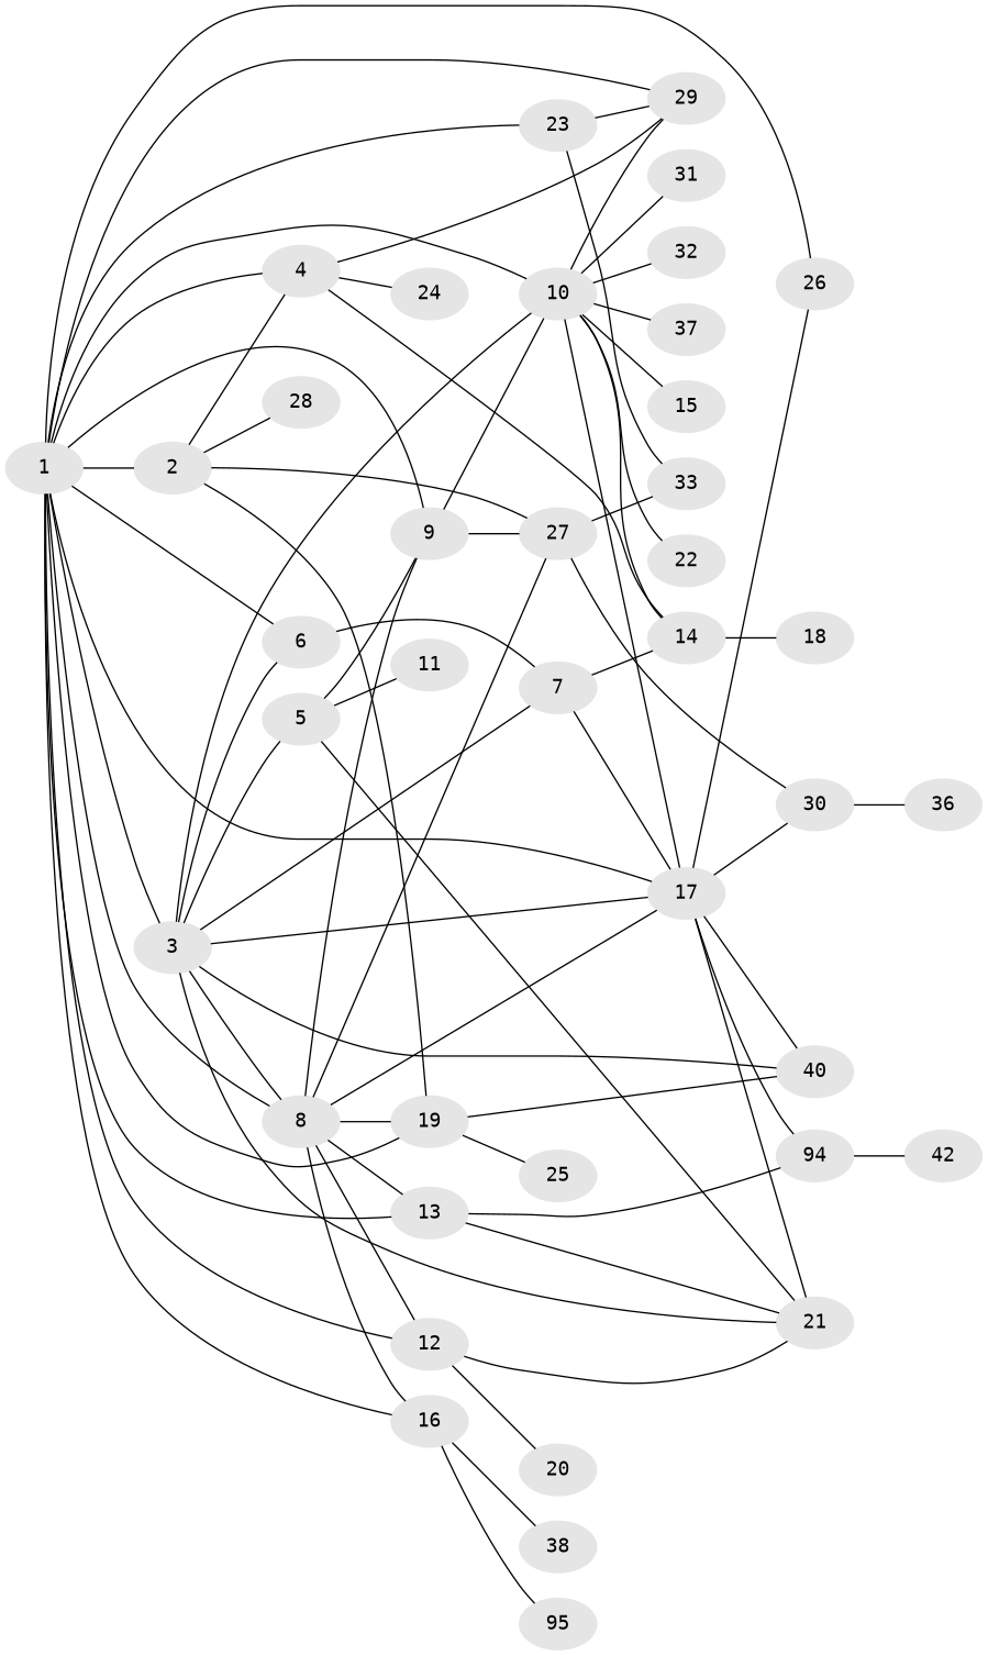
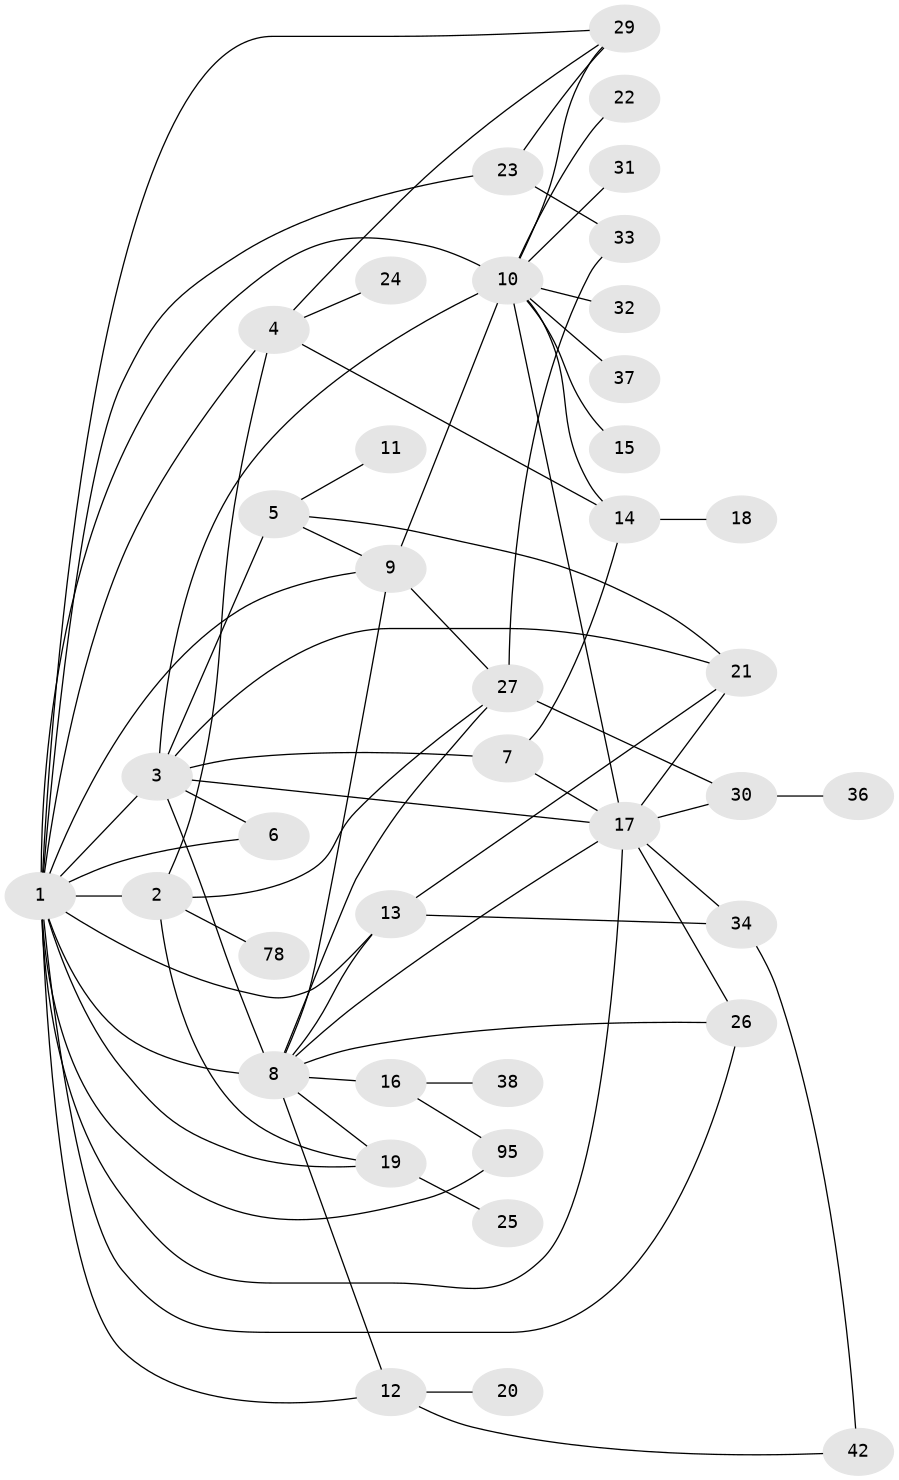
  graph {
    fontname="DejaVu Sans Mono"
    rankdir=LR
    node [color=gray90 fontname="DejaVu Sans Mono" style=filled]
    edge [fontname="DejaVu Sans Mono" weight=1.0]
    1
    2
    3
    4
    6
    8
    9
    10
    12
    13
    16
    19
    23
    26
    29
    17
    27
-   28
+   28 [label=78]
    5
    7
    21
-   40
    14
    24
    15
    22
    31
    32
    37
    20
-   34 [label=94]
+   34
    n32 [label=95]
    38
    25
    33
    30
    11
    18
    42
    36
    1 -- 2 [weight=9.0]
    1 -- 3
    1 -- 4
    1 -- 6
    1 -- 8
    1 -- 9
    1 -- 10
    1 -- 12
    1 -- 13
-   1 -- 16
+   1 -- n32
    1 -- 19
    1 -- 23
    1 -- 26
    1 -- 29 [weight=2.0]
    1 -- 17
    2 -- 4
    2 -- 19
    2 -- 27
    2 -- 28
    3 -- 6
    3 -- 8
    3 -- 10
    3 -- 17 [weight=4.0]
    3 -- 5
    3 -- 7
    3 -- 21
-   3 -- 40
    4 -- 29
    4 -- 14
    4 -- 24
-   6 -- 7
    8 -- 9
    8 -- 12
    8 -- 13
    8 -- 16 [weight=6.0]
    8 -- 19
+   8 -- 26
    8 -- 17
    8 -- 27
    9 -- 10
    9 -- 27
    10 -- 29 [weight=2.0]
    10 -- 17
    10 -- 14
    10 -- 15
    10 -- 22
    10 -- 31
    10 -- 32
    10 -- 37
-   12 -- 21 [weight=2.0]
+   12 -- 42 [weight=2.0]
    12 -- 20
    13 -- 21
    13 -- 34
    16 -- n32
    16 -- 38
-   19 -- 40 [weight=2.0]
    19 -- 25
    23 -- 29
    23 -- 33
    17 -- 26
    17 -- 21
-   17 -- 40
    17 -- 34
    17 -- 30
    27 -- 33
    27 -- 30
    5 -- 9
    5 -- 21
    5 -- 11
    7 -- 17
    7 -- 14
    14 -- 18
    34 -- 42
    30 -- 36
  }
